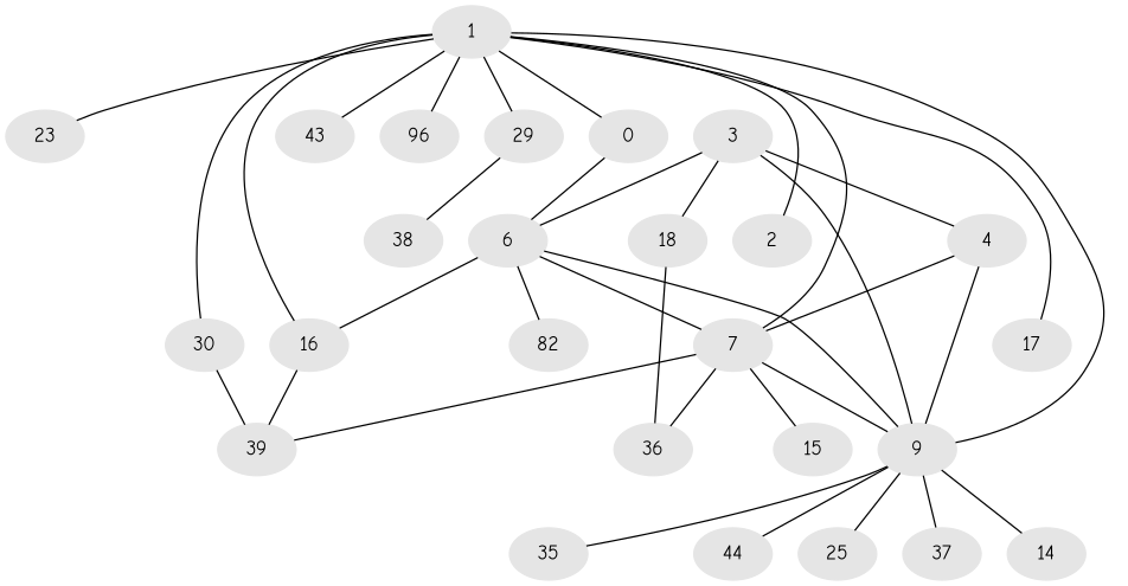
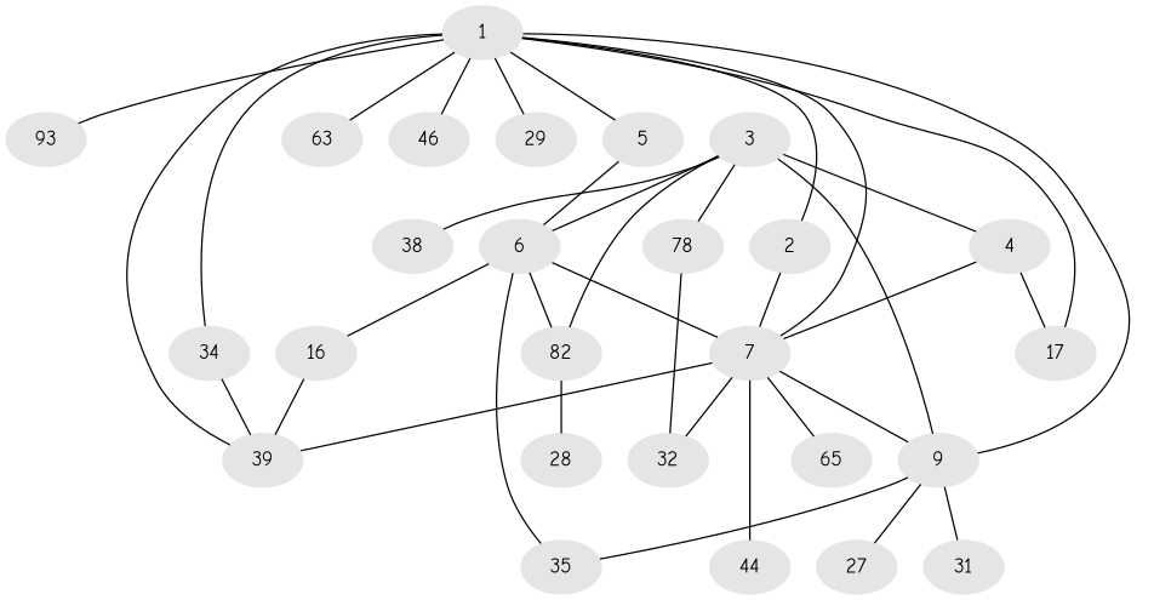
  graph {
    fontname="Comic Neue"
    node [color=gray90 fontname="Comic Neue" style=filled]
    edge [fontname="Comic Neue"]
    1 [super="+11"]
    2
-   5 [label=0]
+   5
    9 [super="+10+24"]
    17
-   23
+   23 [label=93]
    29
-   30
+   30 [label=34]
    39 [super="+45+52+54+49"]
-   43
-   46 [label=96]
+   43 [label=63]
+   46
    7 [super="+8+40+48+50+36+25+26+33"]
    4
    6
-   14 [super="+22+19"]
-   27 [super="+47" label=25]
+   27 [super="+47"]
    35
-   37
+   37 [label=31]
    44
-   15
-   32 [super="+51+53" label=36]
+   15 [label=65]
+   32 [super="+51+53"]
    3
    n23 [label=82 super="+13"]
-   18 [super="+41+20"]
+   18 [super="+41+20" label=78]
    38
    16
+   28
    1 -- 2
    1 -- 5
    1 -- 9
    1 -- 17
    1 -- 23
    1 -- 29
    1 -- 30
-   1 -- 16
+   1 -- 39
    1 -- 43
    1 -- 46
    1 -- 7
+   2 -- 7
    5 -- 6
-   9 -- 14
    9 -- 27
    9 -- 35
    9 -- 37
-   9 -- 44
+   7 -- 44
    30 -- 39
    7 -- 9 [weight=2]
    7 -- 39
    7 -- 15
    7 -- 32
-   4 -- 9
+   4 -- 17
    4 -- 7
-   6 -- 9
+   6 -- 35
    6 -- 7
    6 -- n23
    6 -- 16
    3 -- 9
    3 -- 4
    3 -- 6
+   3 -- n23
    3 -- 18
-   29 -- 38
+   3 -- 38
+   n23 -- 28
    18 -- 32
    16 -- 39
  }
